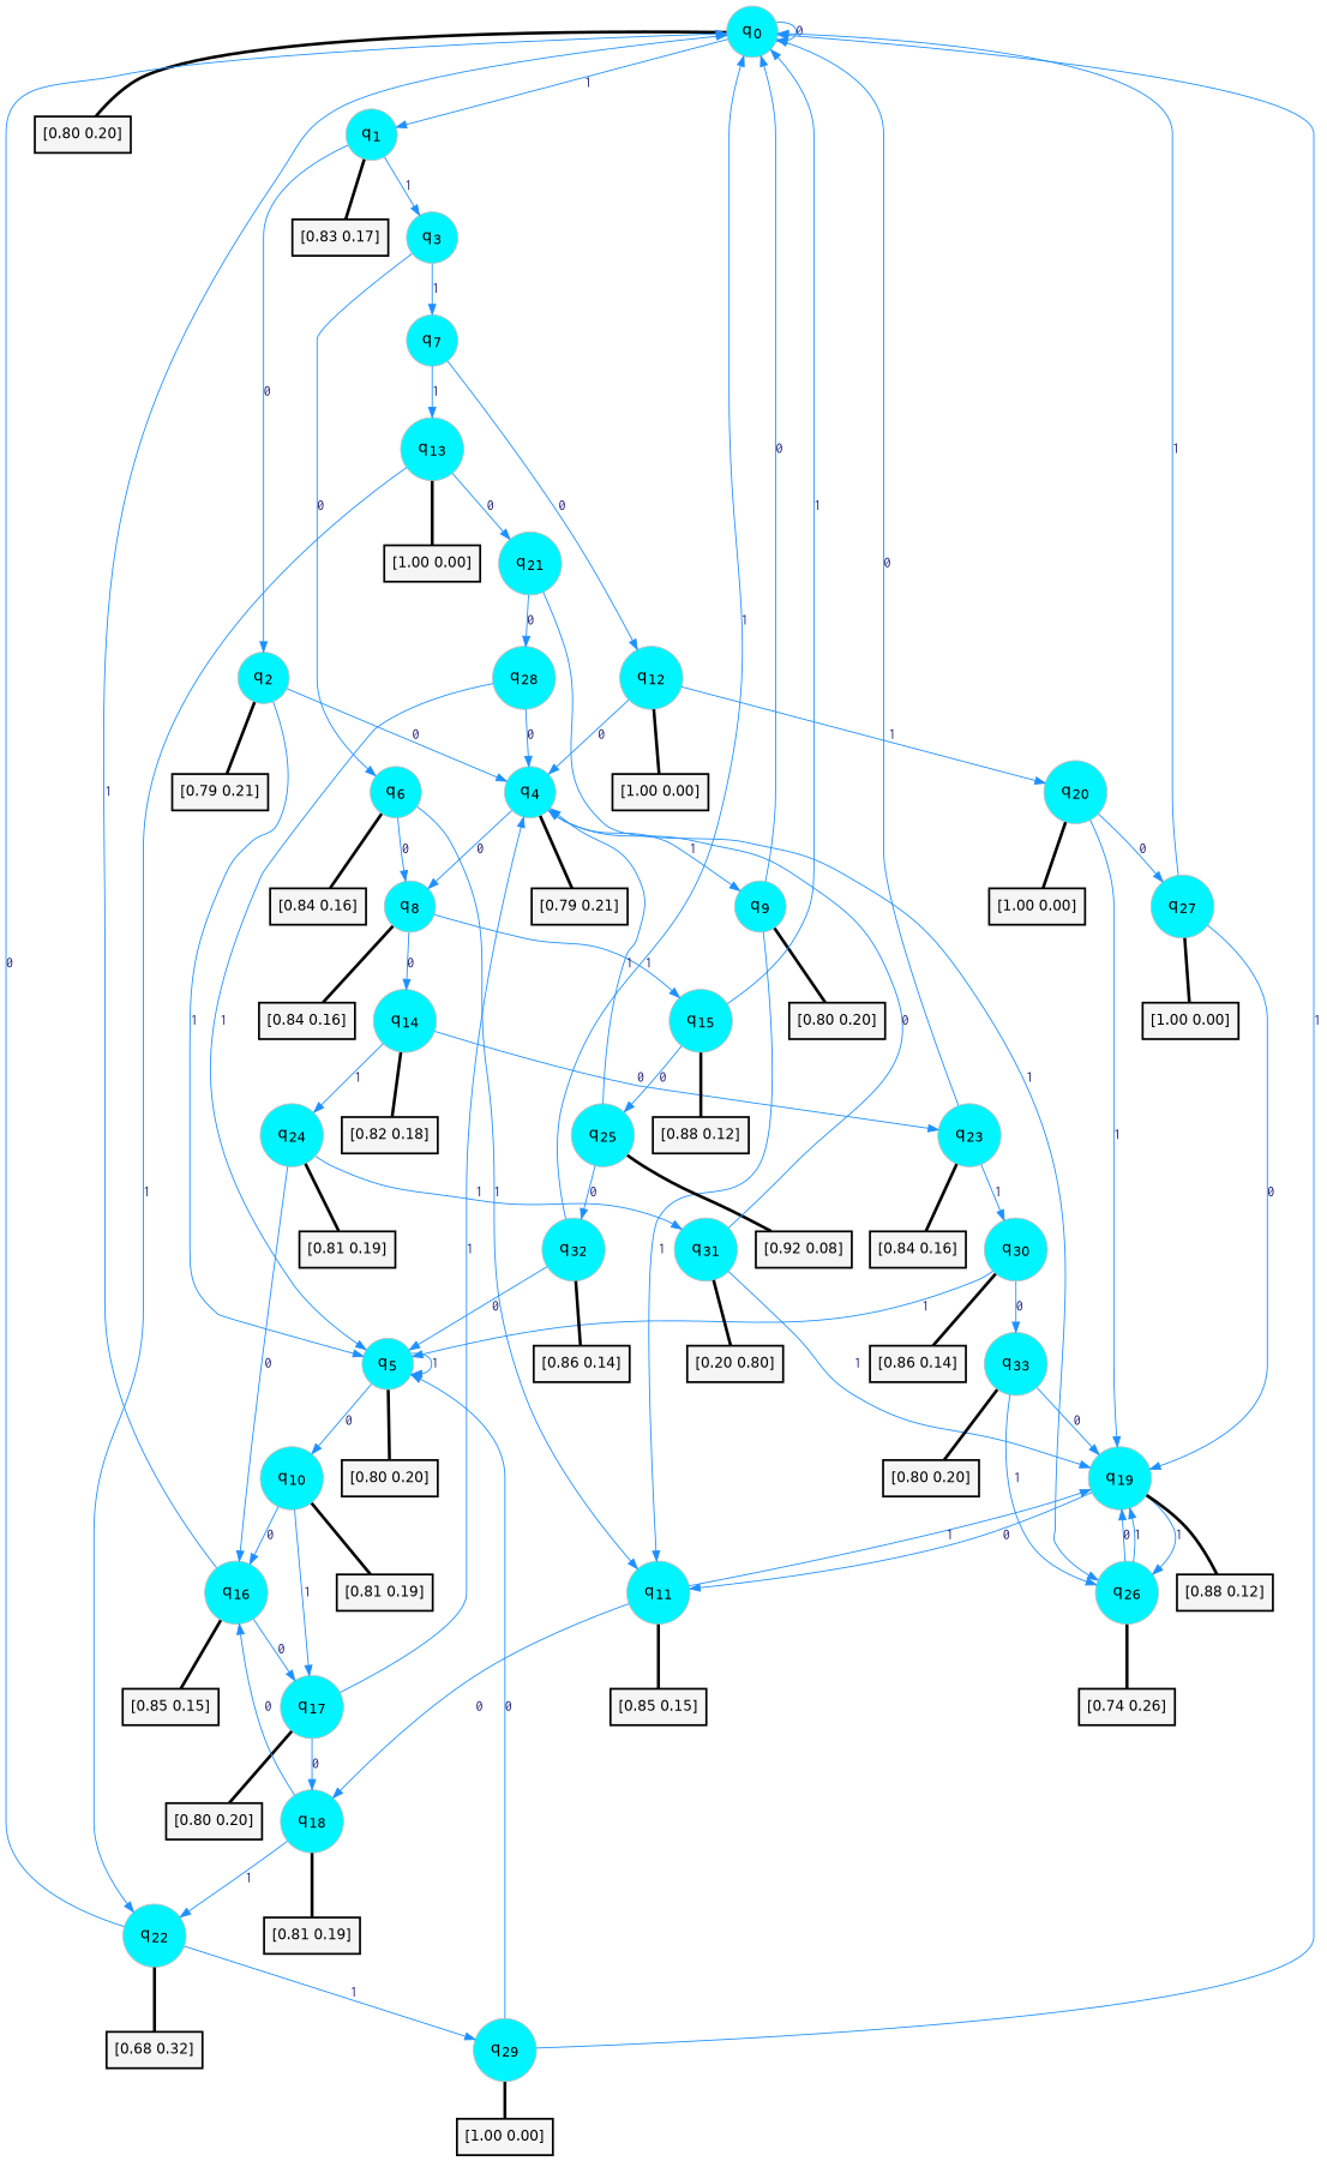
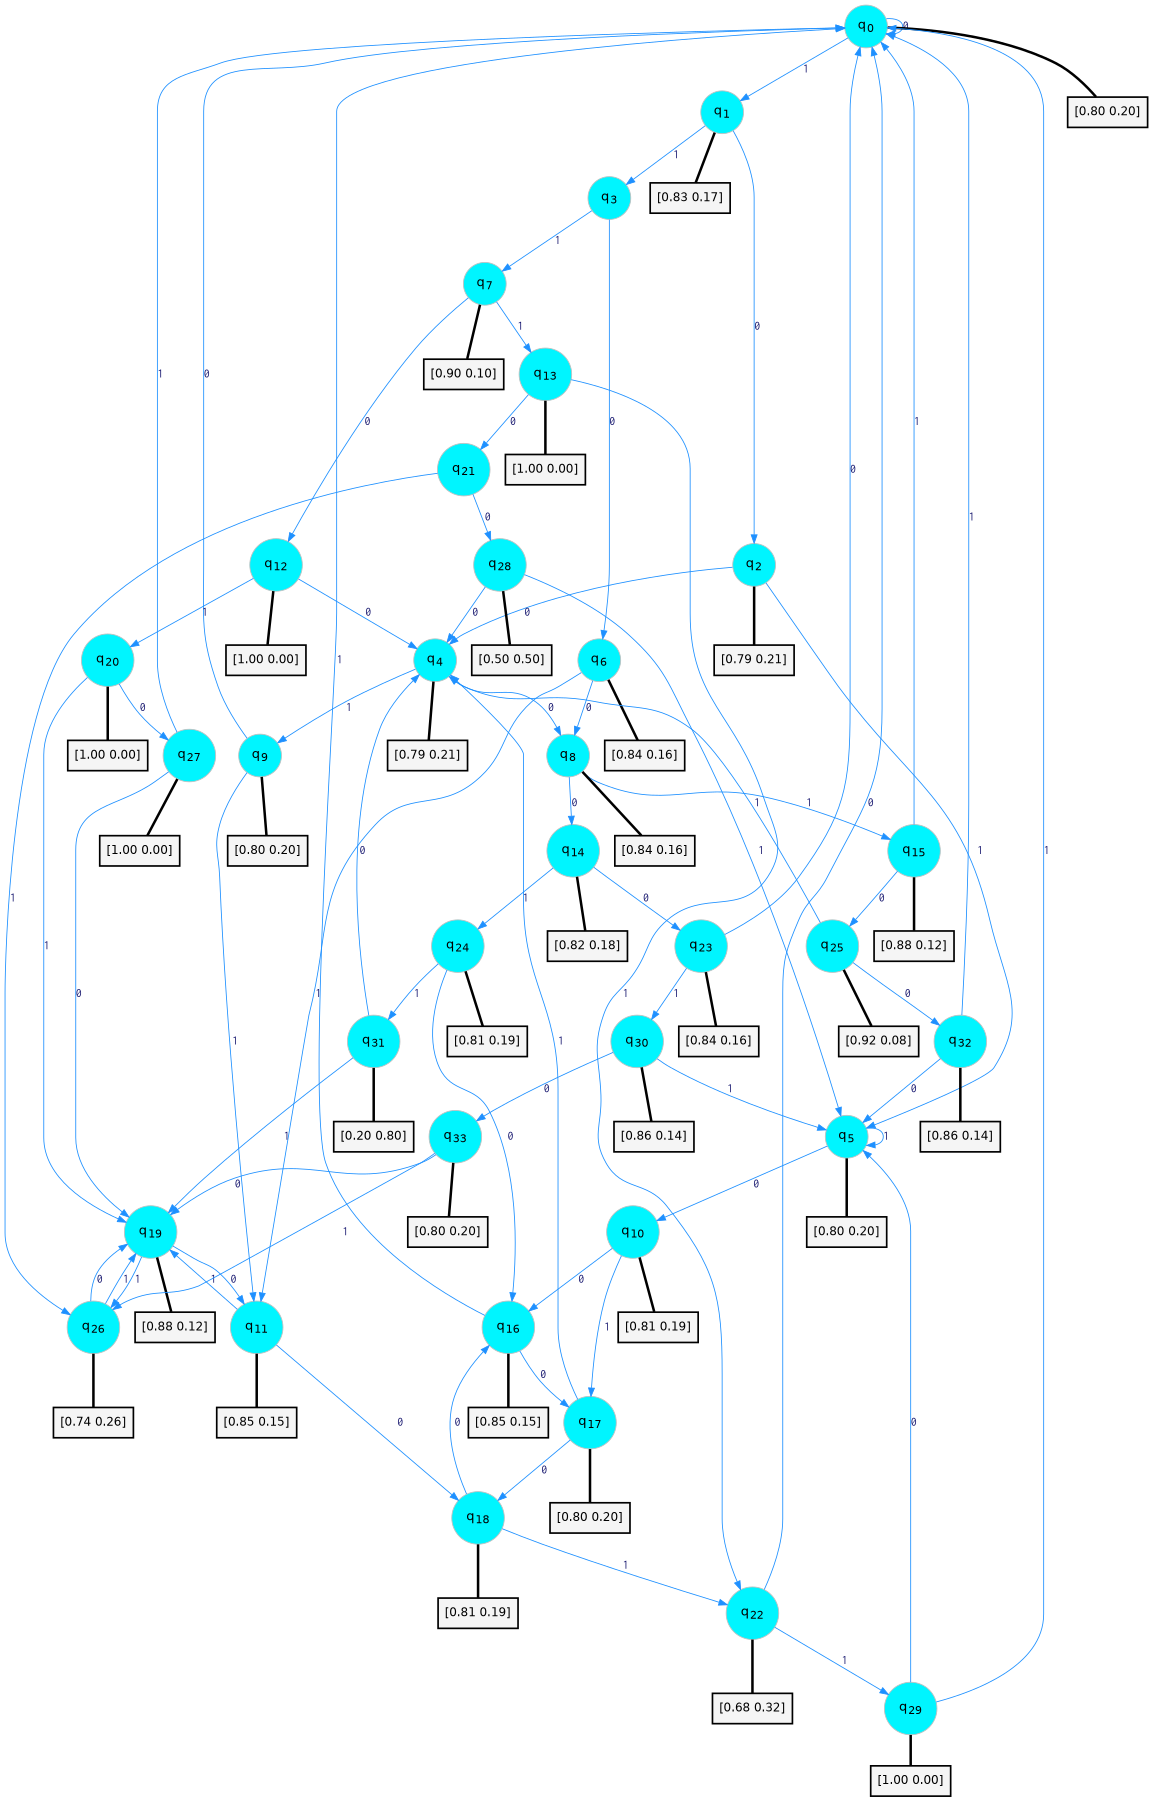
  digraph {
    rankdir=TD
    node [color=gray fillcolor=turquoise1 fontcolor=black fontname=Helvetica fontsize=16 fontweight=bold shape=circle style=filled]
    edge [arrowsize=1 color=dodgerblue1 fontcolor=midnightblue fontname=courier fontweight=bold penwidth=1 style=solid weight=20]
    n1 [label=<q<SUB>0</SUB>>]
    n2 [label=<q<SUB>1</SUB>>]
    n3 [color=black fillcolor=whitesmoke fontsize=14 label="[0.80 0.20]" penwidth=2 shape=box]
    n4 [label=<q<SUB>2</SUB>>]
    n5 [label=<q<SUB>3</SUB>>]
    n6 [color=black fillcolor=whitesmoke fontsize=14 label="[0.83 0.17]" penwidth=2 shape=box]
    n7 [label=<q<SUB>4</SUB>>]
    n8 [label=<q<SUB>5</SUB>>]
    n9 [color=black fillcolor=whitesmoke fontsize=14 label="[0.79 0.21]" penwidth=2 shape=box]
    n10 [label=<q<SUB>6</SUB>>]
    n11 [label=<q<SUB>7</SUB>>]
    n12 [label=<q<SUB>8</SUB>>]
    n13 [label=<q<SUB>9</SUB>>]
    n14 [color=black fillcolor=whitesmoke fontsize=14 label="[0.79 0.21]" penwidth=2 shape=box]
    n15 [label=<q<SUB>10</SUB>>]
    n16 [color=black fillcolor=whitesmoke fontsize=14 label="[0.80 0.20]" penwidth=2 shape=box]
    n17 [label=<q<SUB>11</SUB>>]
    n18 [color=black fillcolor=whitesmoke fontsize=14 label="[0.84 0.16]" penwidth=2 shape=box]
    n19 [label=<q<SUB>12</SUB>>]
    n20 [label=<q<SUB>13</SUB>>]
+   n21 [color=black fillcolor=whitesmoke fontsize=14 label="[0.90 0.10]" penwidth=2 shape=box]
    n22 [label=<q<SUB>14</SUB>>]
    n23 [label=<q<SUB>15</SUB>>]
    n24 [color=black fillcolor=whitesmoke fontsize=14 label="[0.84 0.16]" penwidth=2 shape=box]
    n25 [color=black fillcolor=whitesmoke fontsize=14 label="[0.80 0.20]" penwidth=2 shape=box]
    n26 [label=<q<SUB>16</SUB>>]
    n27 [label=<q<SUB>17</SUB>>]
    n28 [color=black fillcolor=whitesmoke fontsize=14 label="[0.81 0.19]" penwidth=2 shape=box]
    n29 [label=<q<SUB>18</SUB>>]
    n30 [label=<q<SUB>19</SUB>>]
    n31 [color=black fillcolor=whitesmoke fontsize=14 label="[0.85 0.15]" penwidth=2 shape=box]
    n32 [label=<q<SUB>20</SUB>>]
    n33 [color=black fillcolor=whitesmoke fontsize=14 label="[1.00 0.00]" penwidth=2 shape=box]
    n34 [label=<q<SUB>21</SUB>>]
    n35 [label=<q<SUB>22</SUB>>]
    n36 [color=black fillcolor=whitesmoke fontsize=14 label="[1.00 0.00]" penwidth=2 shape=box]
    n37 [label=<q<SUB>23</SUB>>]
    n38 [label=<q<SUB>24</SUB>>]
    n39 [color=black fillcolor=whitesmoke fontsize=14 label="[0.82 0.18]" penwidth=2 shape=box]
    n40 [label=<q<SUB>25</SUB>>]
    n41 [color=black fillcolor=whitesmoke fontsize=14 label="[0.88 0.12]" penwidth=2 shape=box]
    n42 [color=black fillcolor=whitesmoke fontsize=14 label="[0.85 0.15]" penwidth=2 shape=box]
    n43 [color=black fillcolor=whitesmoke fontsize=14 label="[0.80 0.20]" penwidth=2 shape=box]
    n44 [color=black fillcolor=whitesmoke fontsize=14 label="[0.81 0.19]" penwidth=2 shape=box]
    n45 [label=<q<SUB>26</SUB>>]
    n46 [color=black fillcolor=whitesmoke fontsize=14 label="[0.88 0.12]" penwidth=2 shape=box]
    n47 [label=<q<SUB>27</SUB>>]
    n48 [color=black fillcolor=whitesmoke fontsize=14 label="[1.00 0.00]" penwidth=2 shape=box]
    n49 [label=<q<SUB>28</SUB>>]
    n50 [label=<q<SUB>29</SUB>>]
    n51 [color=black fillcolor=whitesmoke fontsize=14 label="[0.68 0.32]" penwidth=2 shape=box]
    n52 [label=<q<SUB>30</SUB>>]
    n53 [color=black fillcolor=whitesmoke fontsize=14 label="[0.84 0.16]" penwidth=2 shape=box]
    n54 [label=<q<SUB>31</SUB>>]
    n55 [color=black fillcolor=whitesmoke fontsize=14 label="[0.81 0.19]" penwidth=2 shape=box]
    n56 [label=<q<SUB>32</SUB>>]
    n57 [color=black fillcolor=whitesmoke fontsize=14 label="[0.92 0.08]" penwidth=2 shape=box]
    n58 [color=black fillcolor=whitesmoke fontsize=14 label="[0.74 0.26]" penwidth=2 shape=box]
    n59 [color=black fillcolor=whitesmoke fontsize=14 label="[1.00 0.00]" penwidth=2 shape=box]
+   n60 [color=black fillcolor=whitesmoke fontsize=14 label="[0.50 0.50]" penwidth=2 shape=box]
    n61 [color=black fillcolor=whitesmoke fontsize=14 label="[1.00 0.00]" penwidth=2 shape=box]
    n62 [label=<q<SUB>33</SUB>>]
    n63 [color=black fillcolor=whitesmoke fontsize=14 label="[0.86 0.14]" penwidth=2 shape=box]
    n64 [color=black fillcolor=whitesmoke fontsize=14 label="[0.20 0.80]" penwidth=2 shape=box]
    n65 [color=black fillcolor=whitesmoke fontsize=14 label="[0.86 0.14]" penwidth=2 shape=box]
    n66 [color=black fillcolor=whitesmoke fontsize=14 label="[0.80 0.20]" penwidth=2 shape=box]
    n1 -> n1 [label=0]
    n1 -> n2 [label=1]
    n1 -> n3 [arrowhead=none color=black penwidth=3]
    n2 -> n4 [label=0]
    n2 -> n5 [label=1]
    n2 -> n6 [arrowhead=none color=black penwidth=3]
    n4 -> n7 [label=0]
    n4 -> n8 [label=1]
    n4 -> n9 [arrowhead=none color=black penwidth=3]
    n5 -> n10 [label=0]
    n5 -> n11 [label=1]
    n7 -> n12 [label=0]
    n7 -> n13 [label=1]
    n7 -> n14 [arrowhead=none color=black penwidth=3]
    n8 -> n8 [label=1]
    n8 -> n15 [label=0]
    n8 -> n16 [arrowhead=none color=black penwidth=3]
    n10 -> n12 [label=0]
    n10 -> n17 [label=1]
    n10 -> n18 [arrowhead=none color=black penwidth=3]
    n11 -> n19 [label=0]
    n11 -> n20 [label=1]
+   n11 -> n21 [arrowhead=none color=black penwidth=3]
    n12 -> n22 [label=0]
    n12 -> n23 [label=1]
    n12 -> n24 [arrowhead=none color=black penwidth=3]
    n13 -> n1 [label=0]
    n13 -> n17 [label=1]
    n13 -> n25 [arrowhead=none color=black penwidth=3]
    n15 -> n26 [label=0]
    n15 -> n27 [label=1]
    n15 -> n28 [arrowhead=none color=black penwidth=3]
    n17 -> n29 [label=0]
    n17 -> n30 [label=1]
    n17 -> n31 [arrowhead=none color=black penwidth=3]
    n19 -> n7 [label=0]
    n19 -> n32 [label=1]
    n19 -> n33 [arrowhead=none color=black penwidth=3]
    n20 -> n34 [label=0]
    n20 -> n35 [label=1]
    n20 -> n36 [arrowhead=none color=black penwidth=3]
    n22 -> n37 [label=0]
    n22 -> n38 [label=1]
    n22 -> n39 [arrowhead=none color=black penwidth=3]
    n23 -> n1 [label=1]
    n23 -> n40 [label=0]
    n23 -> n41 [arrowhead=none color=black penwidth=3]
    n26 -> n1 [label=1]
    n26 -> n27 [label=0]
    n26 -> n42 [arrowhead=none color=black penwidth=3]
    n27 -> n7 [label=1]
    n27 -> n29 [label=0]
    n27 -> n43 [arrowhead=none color=black penwidth=3]
    n29 -> n26 [label=0]
    n29 -> n35 [label=1]
    n29 -> n44 [arrowhead=none color=black penwidth=3]
    n30 -> n17 [label=0]
    n30 -> n45 [label=1]
    n30 -> n46 [arrowhead=none color=black penwidth=3]
    n32 -> n30 [label=1]
    n32 -> n47 [label=0]
    n32 -> n48 [arrowhead=none color=black penwidth=3]
    n34 -> n45 [label=1]
    n34 -> n49 [label=0]
    n35 -> n1 [label=0]
    n35 -> n50 [label=1]
    n35 -> n51 [arrowhead=none color=black penwidth=3]
    n37 -> n1 [label=0]
    n37 -> n52 [label=1]
    n37 -> n53 [arrowhead=none color=black penwidth=3]
    n38 -> n26 [label=0]
    n38 -> n54 [label=1]
    n38 -> n55 [arrowhead=none color=black penwidth=3]
    n40 -> n7 [label=1]
    n40 -> n56 [label=0]
    n40 -> n57 [arrowhead=none color=black penwidth=3]
    n45 -> n30 [label=0]
    n45 -> n30 [label=1]
    n45 -> n58 [arrowhead=none color=black penwidth=3]
    n47 -> n1 [label=1]
    n47 -> n30 [label=0]
    n47 -> n59 [arrowhead=none color=black penwidth=3]
    n49 -> n7 [label=0]
    n49 -> n8 [label=1]
+   n49 -> n60 [arrowhead=none color=black penwidth=3]
    n50 -> n1 [label=1]
    n50 -> n8 [label=0]
    n50 -> n61 [arrowhead=none color=black penwidth=3]
    n52 -> n8 [label=1]
    n52 -> n62 [label=0]
    n52 -> n63 [arrowhead=none color=black penwidth=3]
    n54 -> n7 [label=0]
    n54 -> n30 [label=1]
    n54 -> n64 [arrowhead=none color=black penwidth=3]
    n56 -> n1 [label=1]
    n56 -> n8 [label=0]
    n56 -> n65 [arrowhead=none color=black penwidth=3]
    n62 -> n30 [label=0]
    n62 -> n45 [label=1]
    n62 -> n66 [arrowhead=none color=black penwidth=3]
  }
